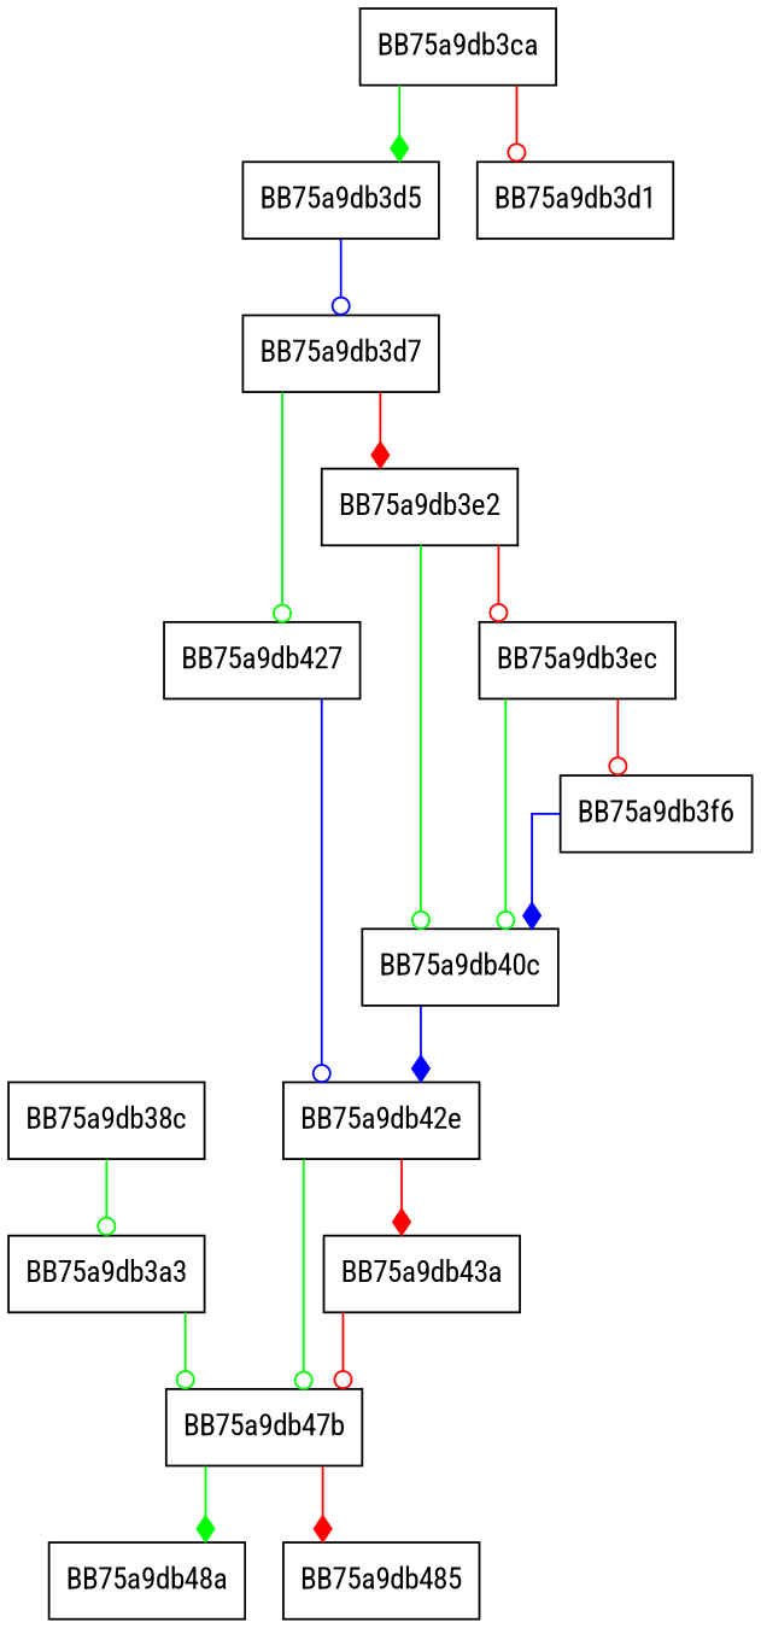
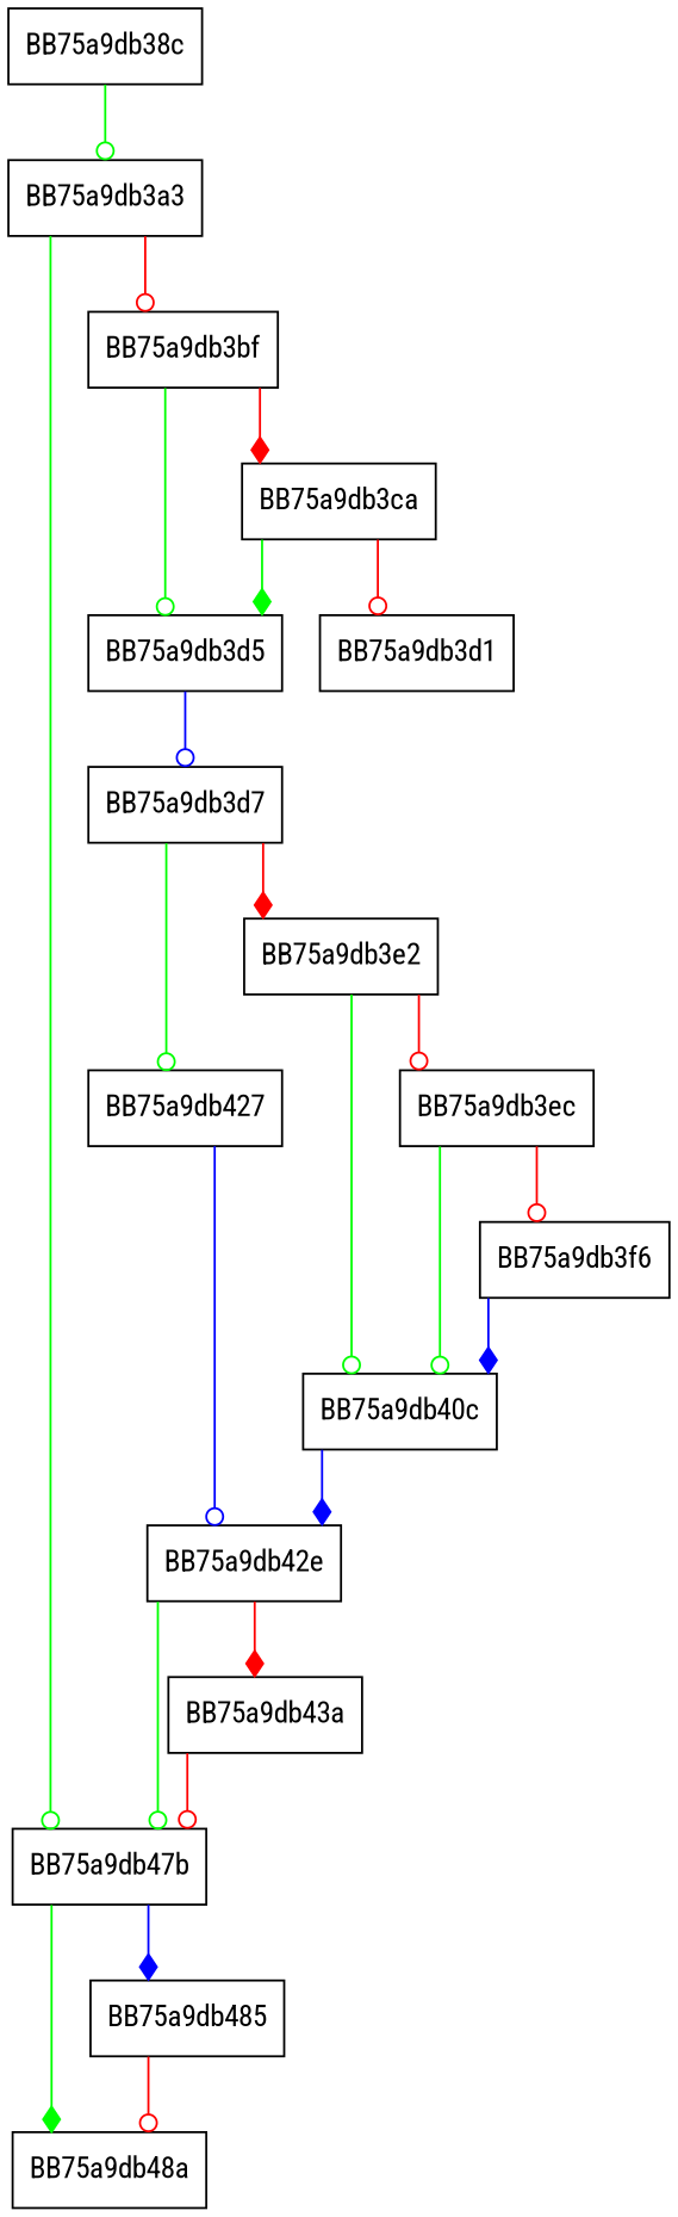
  digraph {
    fontname="Roboto Condensed"
    splines=ortho
    node [fontname="Roboto Condensed" shape=box]
    edge [arrowhead=odot color=red fontname="Roboto Condensed"]
    BB75a9db38c
    BB75a9db3a3
    BB75a9db47b
+   BB75a9db3bf
    BB75a9db48a
    BB75a9db485
    BB75a9db3d5
    BB75a9db3ca
    BB75a9db3d7
    BB75a9db3d1
    BB75a9db427
    BB75a9db3e2
    BB75a9db42e
    BB75a9db40c
    BB75a9db3ec
    BB75a9db43a
    BB75a9db3f6
    BB75a9db38c -> BB75a9db3a3 [color=green]
    BB75a9db3a3 -> BB75a9db47b [color=green]
+   BB75a9db3a3 -> BB75a9db3bf
    BB75a9db47b -> BB75a9db48a [arrowhead=diamond color=green]
-   BB75a9db47b -> BB75a9db485 [arrowhead=diamond]
+   BB75a9db47b -> BB75a9db485 [arrowhead=diamond color=blue]
+   BB75a9db3bf -> BB75a9db3d5 [color=green]
+   BB75a9db3bf -> BB75a9db3ca [arrowhead=diamond]
+   BB75a9db485 -> BB75a9db48a
    BB75a9db3d5 -> BB75a9db3d7 [color=blue]
    BB75a9db3ca -> BB75a9db3d5 [arrowhead=diamond color=green]
    BB75a9db3ca -> BB75a9db3d1
    BB75a9db3d7 -> BB75a9db427 [color=green]
    BB75a9db3d7 -> BB75a9db3e2 [arrowhead=diamond]
    BB75a9db427 -> BB75a9db42e [color=blue]
    BB75a9db3e2 -> BB75a9db40c [color=green]
    BB75a9db3e2 -> BB75a9db3ec
    BB75a9db42e -> BB75a9db47b [color=green]
    BB75a9db42e -> BB75a9db43a [arrowhead=diamond]
    BB75a9db40c -> BB75a9db42e [arrowhead=diamond color=blue]
    BB75a9db3ec -> BB75a9db40c [color=green]
    BB75a9db3ec -> BB75a9db3f6
    BB75a9db43a -> BB75a9db47b
    BB75a9db3f6 -> BB75a9db40c [arrowhead=diamond color=blue]
  }
